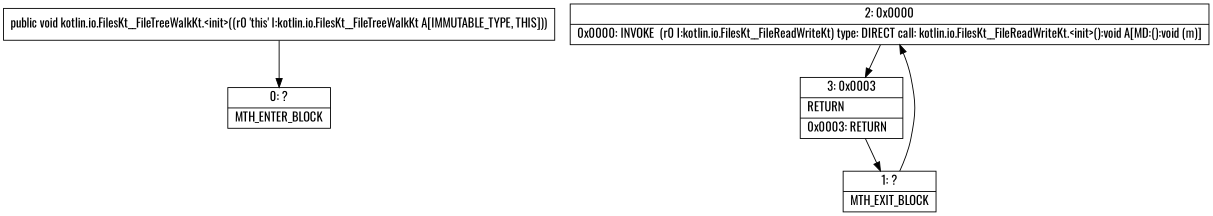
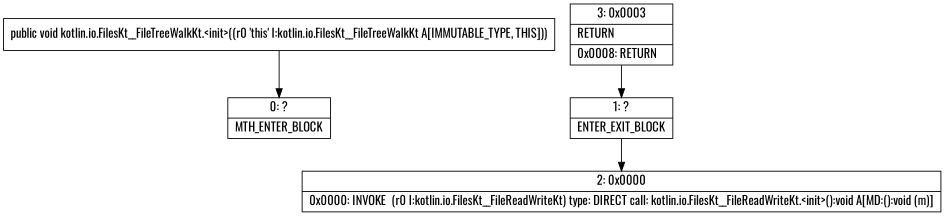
  digraph {
    fontname=Oswald
    node [fontname=Oswald shape=record]
    edge [fontname=Oswald]
    n1 [label="{0\:\ ?|MTH_ENTER_BLOCK\l}"]
    n2 [label="{2\:\ 0x0000|0x0000: INVOKE  (r0 I:kotlin.io.FilesKt__FileReadWriteKt) type: DIRECT call: kotlin.io.FilesKt__FileReadWriteKt.\<init\>():void A[MD:():void (m)]\l}"]
-   n3 [label="{3\:\ 0x0003|RETURN\l|0x0003: RETURN   \l}"]
-   n4 [label="{1\:\ ?|MTH_EXIT_BLOCK\l}"]
+   n3 [label="{3\:\ 0x0003|RETURN\l|0x0008: RETURN   \l}"]
+   n4 [label="{1\:\ ?|ENTER_EXIT_BLOCK\l}"]
    n5 [label="{public void kotlin.io.FilesKt__FileTreeWalkKt.\<init\>((r0 'this' I:kotlin.io.FilesKt__FileTreeWalkKt A[IMMUTABLE_TYPE, THIS])) }"]
-   n2 -> n3
    n3 -> n4
    n4 -> n2
    n5 -> n1
  }
